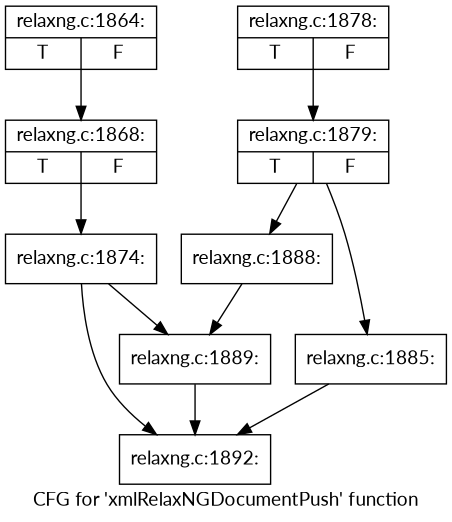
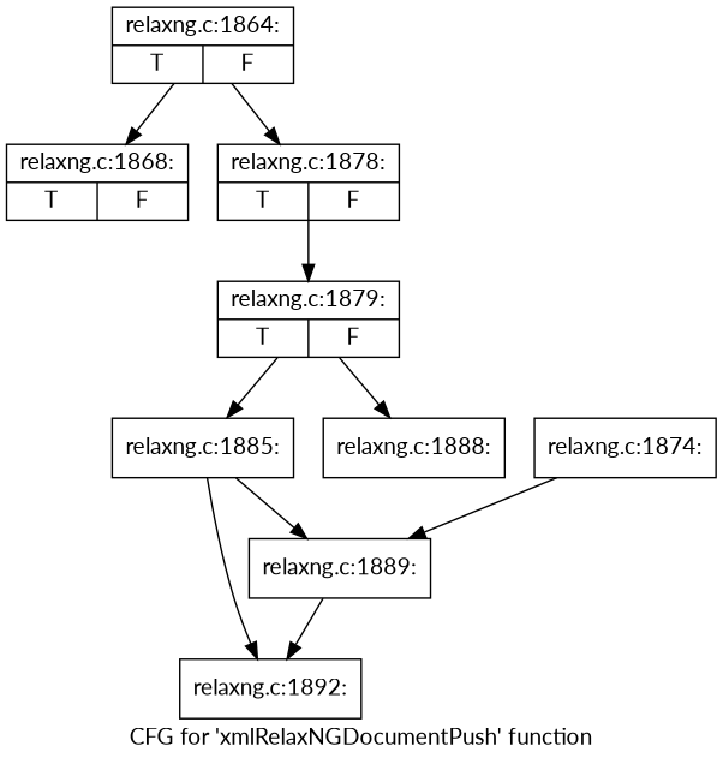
  digraph {
    fontname=Lato
    label="CFG for 'xmlRelaxNGDocumentPush' function"
    node [fontname=Lato shape=record]
    edge [fontname=Lato]
    n1 [label="{relaxng.c:1864:|{<s0>T|<s1>F}}"]
    n2 [label="{relaxng.c:1868:|{<s0>T|<s1>F}}"]
    n3 [label="{relaxng.c:1878:|{<s0>T|<s1>F}}"]
    n4 [label="{relaxng.c:1874:}"]
    n5 [label="{relaxng.c:1879:|{<s0>T|<s1>F}}"]
    n6 [label="{relaxng.c:1889:}"]
    n7 [label="{relaxng.c:1892:}"]
    n8 [label="{relaxng.c:1885:}"]
    n9 [label="{relaxng.c:1888:}"]
    n1 -> n2
-   n2 -> n4
+   n1 -> n3
    n3 -> n5
    n4 -> n6
-   n4 -> n7
    n5 -> n8
    n5 -> n9
    n6 -> n7
    n8 -> n7
-   n9 -> n6
+   n8 -> n6
  }
